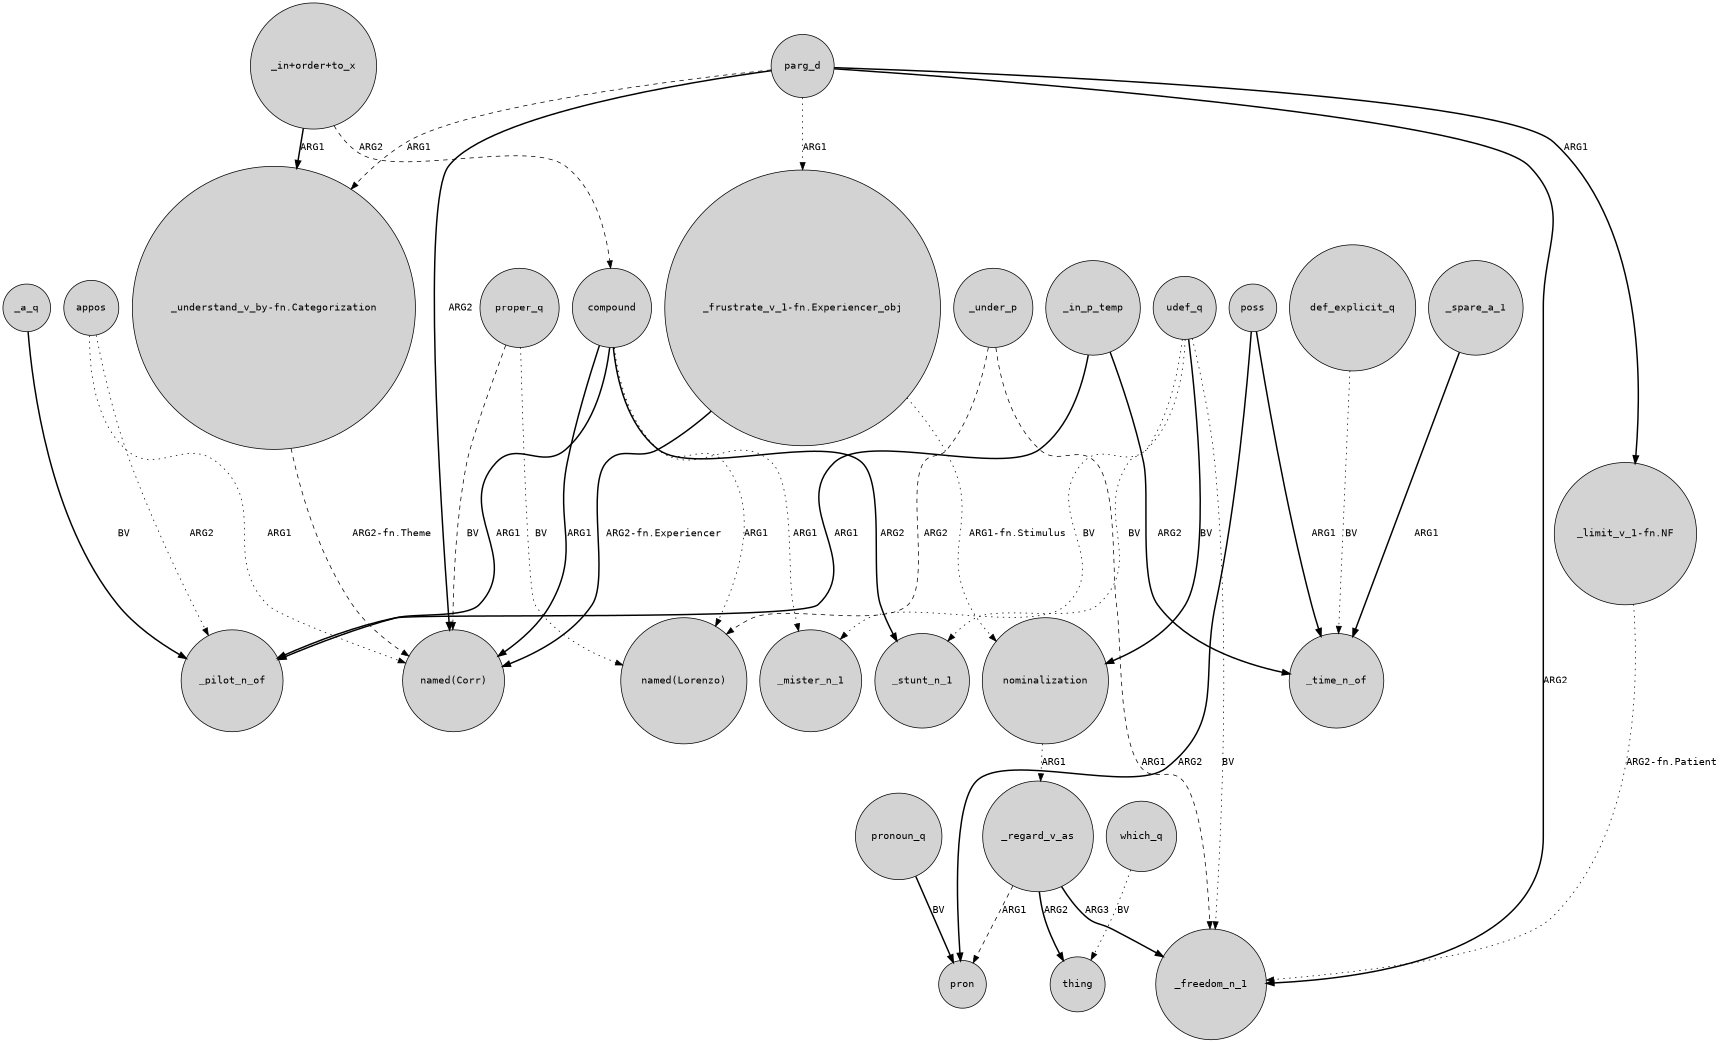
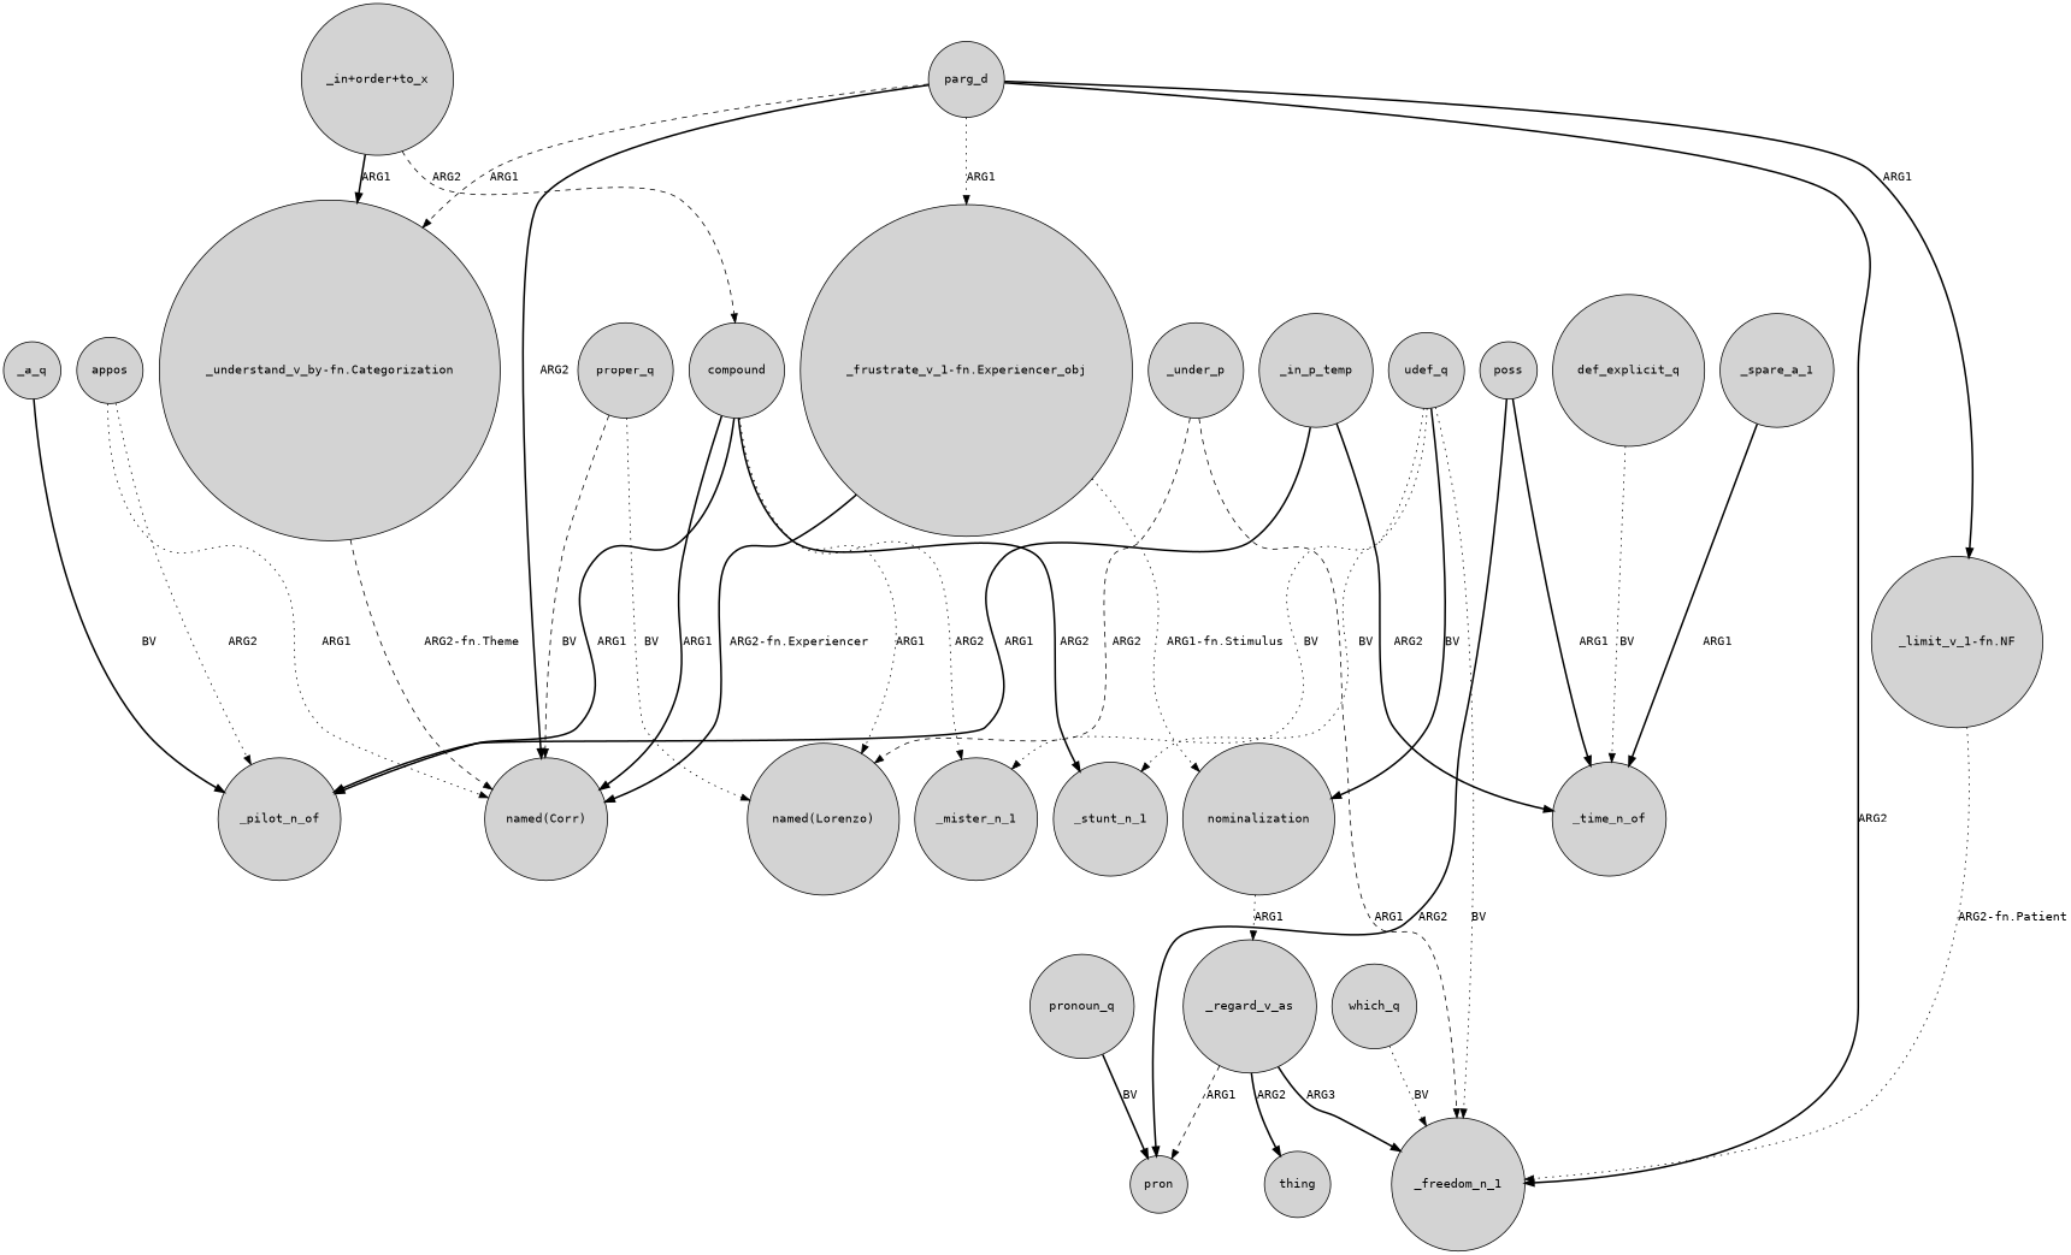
  digraph {
    fontname="DejaVu Sans Mono"
    node [fontname="DejaVu Sans Mono" shape=circle style=filled]
    edge [fontname="DejaVu Sans Mono" style=bold]
    _a_q
    _pilot_n_of
    "_in+order+to_x"
    "_understand_v_by-fn.Categorization"
    compound
    "_frustrate_v_1-fn.Experiencer_obj"
    nominalization
    "named(Corr)"
    _regard_v_as
    _in_p_temp
    _time_n_of
    "named(Lorenzo)"
    _stunt_n_1
    _mister_n_1
    appos
    poss
    pron
    udef_q
    _freedom_n_1
    thing
    parg_d
    "_limit_v_1-fn.NF"
    _spare_a_1
    pronoun_q
    _under_p
    def_explicit_q
    proper_q
    which_q
    _a_q -> _pilot_n_of [label=BV]
    "_in+order+to_x" -> "_understand_v_by-fn.Categorization" [label=ARG1]
    "_in+order+to_x" -> compound [label=ARG2 style=dashed]
    "_understand_v_by-fn.Categorization" -> "named(Corr)" [label="ARG2-fn.Theme" style=dashed]
    compound -> _pilot_n_of [label=ARG1]
    compound -> "named(Corr)" [label=ARG1]
    compound -> "named(Lorenzo)" [label=ARG1 style=dotted]
    compound -> _stunt_n_1 [label=ARG2]
-   compound -> _mister_n_1 [label=ARG1 style=dotted]
+   compound -> _mister_n_1 [label=ARG2 style=dotted]
    "_frustrate_v_1-fn.Experiencer_obj" -> nominalization [label="ARG1-fn.Stimulus" style=dotted]
    "_frustrate_v_1-fn.Experiencer_obj" -> "named(Corr)" [label="ARG2-fn.Experiencer"]
    nominalization -> _regard_v_as [label=ARG1 style=dotted]
    _regard_v_as -> pron [label=ARG1 style=dashed]
    _regard_v_as -> _freedom_n_1 [label=ARG3]
    _regard_v_as -> thing [label=ARG2]
    _in_p_temp -> _pilot_n_of [label=ARG1]
    _in_p_temp -> _time_n_of [label=ARG2]
    appos -> _pilot_n_of [label=ARG2 style=dotted]
    appos -> "named(Corr)" [label=ARG1 style=dotted]
    poss -> _time_n_of [label=ARG1]
    poss -> pron [label=ARG2]
    udef_q -> nominalization [label=BV]
    udef_q -> _stunt_n_1 [label=BV style=dotted]
    udef_q -> _mister_n_1 [label=BV style=dotted]
    udef_q -> _freedom_n_1 [label=BV style=dotted]
    parg_d -> "_understand_v_by-fn.Categorization" [label=ARG1 style=dashed]
    parg_d -> "_frustrate_v_1-fn.Experiencer_obj" [label=ARG1 style=dotted]
    parg_d -> "named(Corr)" [label=ARG2]
    parg_d -> _freedom_n_1 [label=ARG2]
    parg_d -> "_limit_v_1-fn.NF" [label=ARG1]
    "_limit_v_1-fn.NF" -> _freedom_n_1 [label="ARG2-fn.Patient" style=dotted]
    _spare_a_1 -> _time_n_of [label=ARG1]
    pronoun_q -> pron [label=BV]
    _under_p -> "named(Lorenzo)" [label=ARG2 style=dashed]
    _under_p -> _freedom_n_1 [label=ARG1 style=dashed]
    def_explicit_q -> _time_n_of [label=BV style=dotted]
    proper_q -> "named(Corr)" [label=BV style=dashed]
    proper_q -> "named(Lorenzo)" [label=BV style=dotted]
-   which_q -> thing [label=BV style=dotted]
+   which_q -> _freedom_n_1 [label=BV style=dotted]
  }
